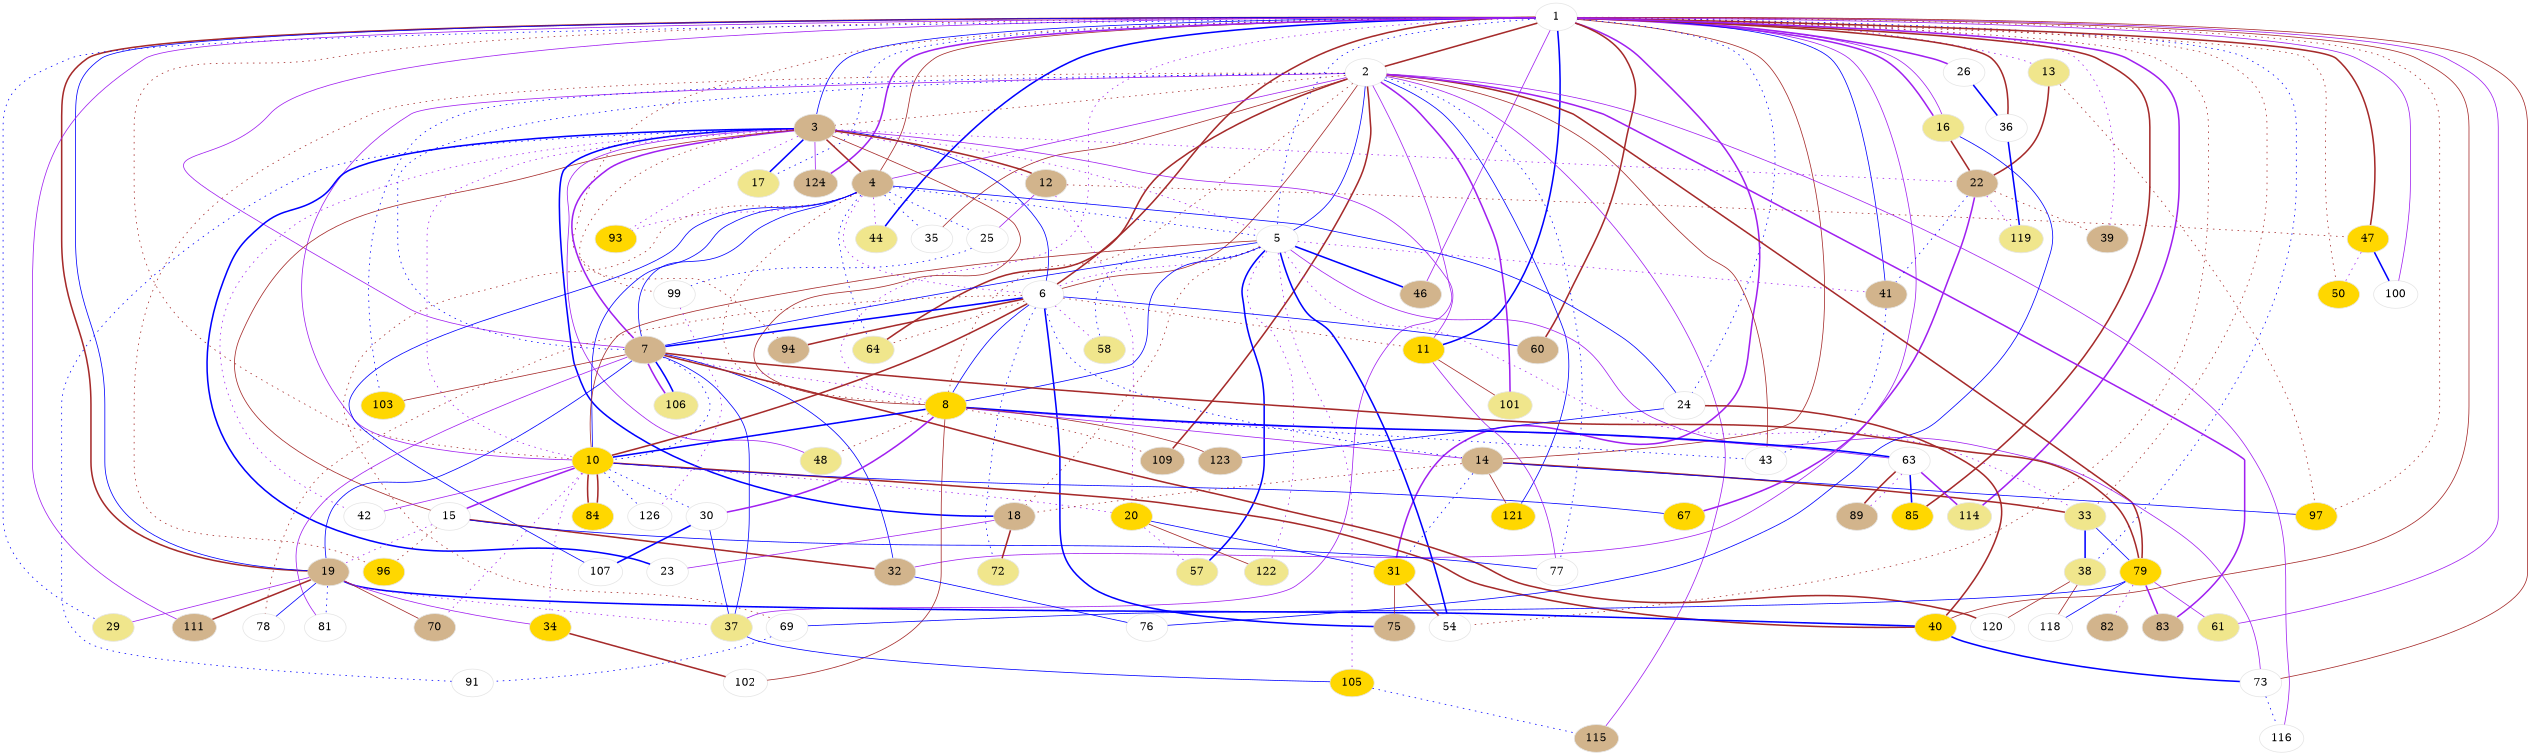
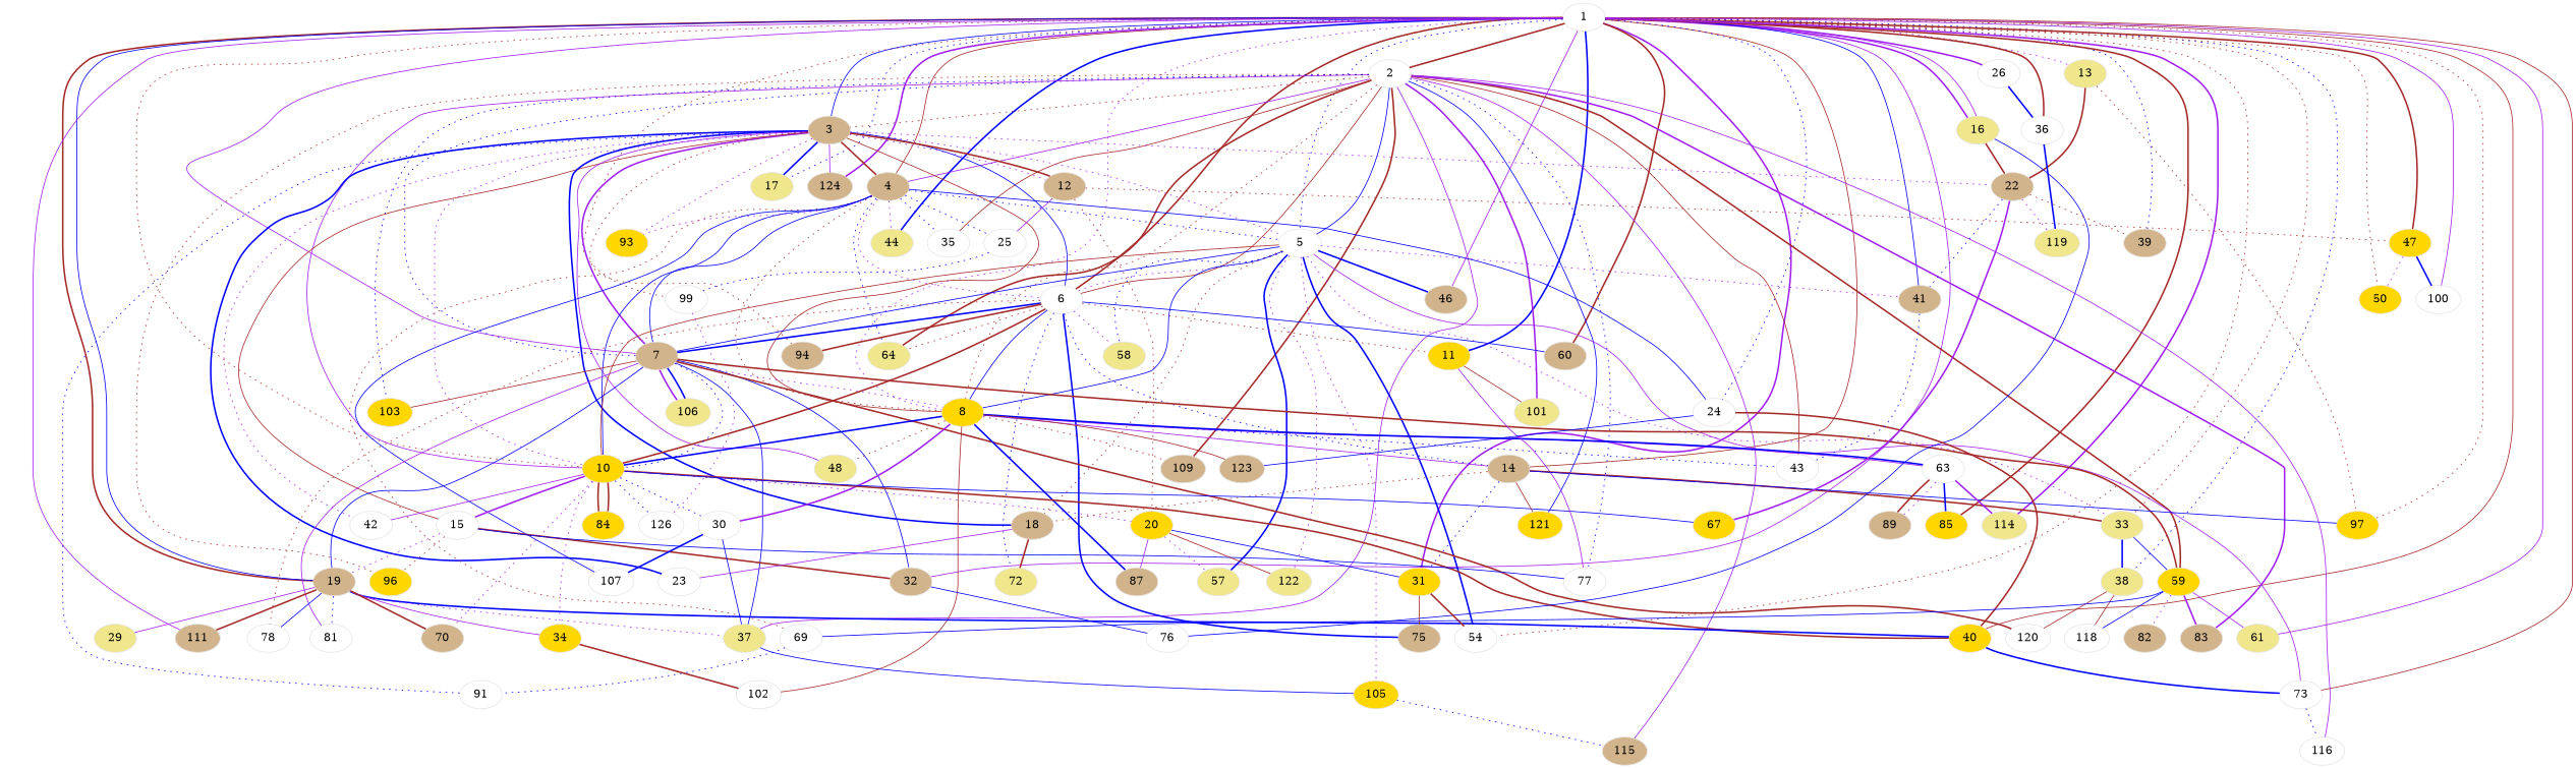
  graph {
    node [color=gray90 fillcolor=white style=filled]
    edge [color=blue style=dotted]
    1 [super="+9"]
    2 [super="+88"]
    3 [fillcolor=tan super="+45"]
    4 [fillcolor=tan super="+95"]
    5 [super="+52"]
    6 [super="+79"]
    7 [fillcolor=tan super="+56"]
    8 [fillcolor=gold super="+65"]
    10 [fillcolor=gold super="+112"]
    11 [fillcolor=gold super="+27"]
    13 [fillcolor=khaki]
    14 [fillcolor=tan super="+28"]
    16 [fillcolor=khaki]
    17 [fillcolor=khaki]
    19 [fillcolor=tan super="+62"]
    24 [super="+110"]
    26
    29 [fillcolor=khaki]
    31 [fillcolor=gold super="+55"]
    32 [fillcolor=tan super="+68"]
    33 [fillcolor=khaki super="+74"]
    36 [super="+113"]
    38 [fillcolor=khaki]
    39 [fillcolor=tan]
    40 [fillcolor=gold super="+49"]
    41 [fillcolor=tan super="+80"]
    44 [fillcolor=khaki]
    46 [fillcolor=tan super="+117"]
    47 [fillcolor=gold]
    50 [fillcolor=gold]
    54 [super="+66"]
    60 [fillcolor=tan]
    61 [fillcolor=khaki]
    73 [super="+98"]
    85 [fillcolor=gold]
    97 [fillcolor=gold super="+104"]
    99
    100
    111 [fillcolor=tan]
    114 [fillcolor=khaki]
    124 [fillcolor=tan]
    35
    37 [fillcolor=khaki super="+53"]
    43
-   59 [fillcolor=gold super="+71" label=79]
+   59 [fillcolor=gold super="+71"]
    64 [fillcolor=khaki super="+90"]
    77 [super="+108"]
    83 [fillcolor=tan]
    96 [fillcolor=gold]
    101 [fillcolor=khaki]
    103 [fillcolor=gold]
    109 [fillcolor=tan]
    115 [fillcolor=tan]
    116
    121 [fillcolor=gold]
    12 [fillcolor=tan]
    15 [super="+51"]
    18 [fillcolor=tan super="+21"]
    22 [fillcolor=tan super="+86"]
    23
    42
    48 [fillcolor=khaki]
    91
    93 [fillcolor=gold]
    94 [fillcolor=tan]
    25
    69
    107
    57 [fillcolor=khaki]
    58 [fillcolor=khaki]
    105 [fillcolor=gold]
    122 [fillcolor=khaki]
    72 [fillcolor=khaki]
    75 [fillcolor=tan]
    78
    81
    106 [fillcolor=khaki]
    120
    30 [super="+92"]
    63
+   87 [fillcolor=tan]
    102
    123 [fillcolor=tan]
    20 [fillcolor=gold super="+125"]
    34 [fillcolor=gold]
    67 [fillcolor=gold]
    70 [fillcolor=tan]
    84 [fillcolor=gold]
    126
    76
    119 [fillcolor=khaki]
    118
    82 [fillcolor=tan]
    89 [fillcolor=tan]
    1 -- 2 [color=brown style=bold weight=2]
    1 -- 3 [style=solid weight=2]
    1 -- 4 [color=brown style=solid weight=2]
    1 -- 5 [weight=3]
    1 -- 6 [color=brown style=bold weight=3]
    1 -- 7 [color=purple style=solid weight=2]
    1 -- 8 [color=purple weight=2]
    1 -- 10 [color=brown weight=3]
    1 -- 11 [style=bold]
    1 -- 13 [color=purple weight=2]
    1 -- 14 [color=brown style=solid]
    1 -- 16 [color=purple style=bold]
    1 -- 16 [color=purple style=solid]
    1 -- 17
    1 -- 19 [color=brown style=bold]
    1 -- 19 [style=solid]
    1 -- 24
    1 -- 26 [color=purple style=bold weight=2]
-   1 -- 29
    1 -- 31 [color=purple style=bold]
    1 -- 32 [color=purple style=solid]
    1 -- 33 [color=brown]
    1 -- 36 [color=brown style=bold weight=2]
    1 -- 38
-   1 -- 39 [color=purple]
+   1 -- 39
    1 -- 40 [color=brown style=solid]
    1 -- 41 [style=solid]
    1 -- 44 [style=bold]
    1 -- 46 [color=purple style=solid weight=2]
    1 -- 47 [color=brown style=bold]
    1 -- 50 [color=brown]
    1 -- 54 [color=brown]
    1 -- 60 [color=brown style=bold]
    1 -- 61 [color=purple style=solid]
    1 -- 73 [color=brown style=solid]
    1 -- 85 [color=brown style=bold]
    1 -- 97 [color=brown]
    1 -- 99 [color=brown]
    1 -- 100 [color=purple style=solid]
    1 -- 111 [color=purple style=solid]
    1 -- 114 [color=purple style=bold]
    1 -- 124 [color=purple style=bold]
    2 -- 3 [color=brown]
    2 -- 4 [color=purple style=solid]
    2 -- 5 [style=solid]
    2 -- 6 [color=brown style=solid weight=2]
    2 -- 7
    2 -- 8 [color=brown]
    2 -- 10 [color=purple style=solid]
    2 -- 35 [color=brown style=solid]
    2 -- 37 [color=purple style=solid]
    2 -- 43 [color=brown style=solid]
    2 -- 59 [color=brown style=bold]
    2 -- 64 [color=brown style=bold]
    2 -- 77
    2 -- 83 [color=purple style=bold]
    2 -- 96 [color=brown]
    2 -- 101 [color=purple style=bold]
    2 -- 103
    2 -- 109 [color=brown style=bold]
    2 -- 115 [color=purple style=solid]
    2 -- 116 [color=purple style=solid]
    2 -- 121 [style=solid]
    3 -- 4 [color=brown style=bold]
    3 -- 5 [color=purple]
    3 -- 6 [style=solid weight=2]
    3 -- 7 [color=purple style=bold]
    3 -- 8 [color=brown style=solid]
    3 -- 10 [color=purple]
-   3 -- 11 [color=purple style=solid]
    3 -- 17 [style=bold]
    3 -- 124 [color=purple style=solid]
    3 -- 12 [color=purple]
    3 -- 12 [color=brown style=bold]
    3 -- 15 [color=brown style=solid]
    3 -- 18 [style=bold]
    3 -- 22 [color=purple]
    3 -- 23 [style=bold]
    3 -- 42 [color=purple]
    3 -- 48 [color=purple style=solid]
    3 -- 91
    3 -- 93 [color=purple]
    3 -- 94 [color=brown]
    4 -- 5
    4 -- 6 [color=purple]
    4 -- 7 [style=solid]
    4 -- 8 [color=brown]
    4 -- 10 [style=solid weight=2]
    4 -- 24 [style=solid]
    4 -- 44 [color=purple]
    4 -- 35
    4 -- 64
    4 -- 93 [color=purple]
    4 -- 25
    4 -- 69 [color=brown]
    4 -- 107 [style=solid]
    5 -- 6 [color=purple]
    5 -- 7 [style=solid]
    5 -- 8 [style=solid]
    5 -- 10 [color=brown style=solid]
    5 -- 33 [color=purple]
    5 -- 41 [color=purple]
    5 -- 46 [style=bold]
    5 -- 54 [style=bold]
    5 -- 73 [color=purple style=solid]
    5 -- 18 [color=brown]
    5 -- 57 [style=bold]
    5 -- 58
    5 -- 105 [color=purple]
    5 -- 122 [color=purple]
    6 -- 7 [style=bold]
    6 -- 8 [style=solid]
    6 -- 10 [color=brown style=bold]
    6 -- 11 [color=brown]
    6 -- 14
    6 -- 60 [style=solid]
    6 -- 64 [color=brown]
    6 -- 94 [color=brown style=bold]
    6 -- 58 [color=purple]
    6 -- 72
    6 -- 75 [style=bold]
    6 -- 78 [color=brown]
    7 -- 8 [color=purple]
    7 -- 10
    7 -- 19 [style=solid]
    7 -- 32 [style=solid]
    7 -- 37 [style=solid]
    7 -- 59 [color=brown style=bold]
    7 -- 103 [color=brown style=solid]
    7 -- 81 [color=purple style=solid]
    7 -- 106 [color=purple style=bold]
    7 -- 106 [style=bold]
    7 -- 120 [color=brown style=bold]
    8 -- 10 [style=bold]
    8 -- 14 [color=purple style=solid]
    8 -- 43
    8 -- 109 [color=brown]
    8 -- 48 [color=brown]
    8 -- 30 [color=purple style=bold]
    8 -- 63 [color=purple style=solid]
    8 -- 63 [style=bold]
+   8 -- 87 [style=bold]
    8 -- 102 [color=brown style=solid]
    8 -- 123 [color=brown style=solid]
    10 -- 40 [color=brown style=bold]
    10 -- 15 [color=purple style=bold]
    10 -- 42 [color=purple style=solid]
    10 -- 30 [weight=2]
    10 -- 20 [color=purple weight=2]
    10 -- 34 [color=purple]
    10 -- 67 [style=solid]
    10 -- 70 [color=purple]
    10 -- 84 [color=brown style=bold]
    10 -- 84 [color=brown style=bold]
    10 -- 126
    11 -- 77 [color=purple style=solid]
    11 -- 101 [color=brown style=solid]
    13 -- 97 [color=brown]
    13 -- 22 [color=brown style=bold]
    14 -- 31
    14 -- 33 [color=brown style=bold]
    14 -- 97 [style=solid]
    14 -- 121 [color=brown style=solid]
    14 -- 18 [color=brown]
    16 -- 22 [color=brown style=bold]
    16 -- 76 [style=solid]
    19 -- 29 [color=purple style=solid]
    19 -- 40 [style=bold]
    19 -- 111 [color=brown style=bold]
    19 -- 37 [color=purple]
    19 -- 78 [style=solid]
    19 -- 81
    19 -- 34 [color=purple style=solid]
-   19 -- 70 [color=brown style=solid]
+   19 -- 70 [color=brown style=bold]
    24 -- 40 [color=brown style=bold]
    24 -- 123 [style=solid]
    26 -- 36 [style=bold]
    31 -- 54 [color=brown style=bold]
    31 -- 75 [color=brown style=solid]
    32 -- 76 [style=solid]
    33 -- 38 [style=bold]
    33 -- 59 [style=solid]
    36 -- 119 [style=bold]
    38 -- 120 [color=brown style=solid]
    38 -- 118 [color=brown style=solid]
    40 -- 73 [style=bold]
    41 -- 43
    47 -- 50 [color=purple]
    47 -- 100 [style=bold]
    73 -- 116
    99 -- 126 [color=purple]
    37 -- 105 [style=solid]
    59 -- 61 [color=purple style=solid]
    59 -- 83 [color=purple style=bold]
    59 -- 69 [style=solid]
    59 -- 118 [style=solid]
    59 -- 82 [color=purple]
    12 -- 47 [color=brown]
    12 -- 25 [color=purple style=solid]
-   12 -- 20 [color=purple]
+   12 -- 20 [color=brown]
    15 -- 19 [color=purple]
    15 -- 32 [color=brown style=bold]
    15 -- 77 [style=solid]
    15 -- 96 [color=brown]
    18 -- 23 [color=purple style=solid]
    18 -- 72 [color=brown style=bold]
    22 -- 39 [color=brown]
    22 -- 41
    22 -- 67 [color=purple style=bold]
    22 -- 119 [color=purple]
    25 -- 99
    69 -- 91
    105 -- 115
    30 -- 37 [style=solid]
    30 -- 107 [style=bold]
    63 -- 85 [style=bold]
    63 -- 114 [color=purple style=bold]
    63 -- 89 [color=brown style=bold]
    63 -- 89 [color=purple]
    20 -- 31 [style=solid]
    20 -- 57 [color=purple]
    20 -- 122 [color=brown style=solid]
+   20 -- 87 [color=purple style=solid]
    34 -- 102 [color=brown style=bold]
  }
